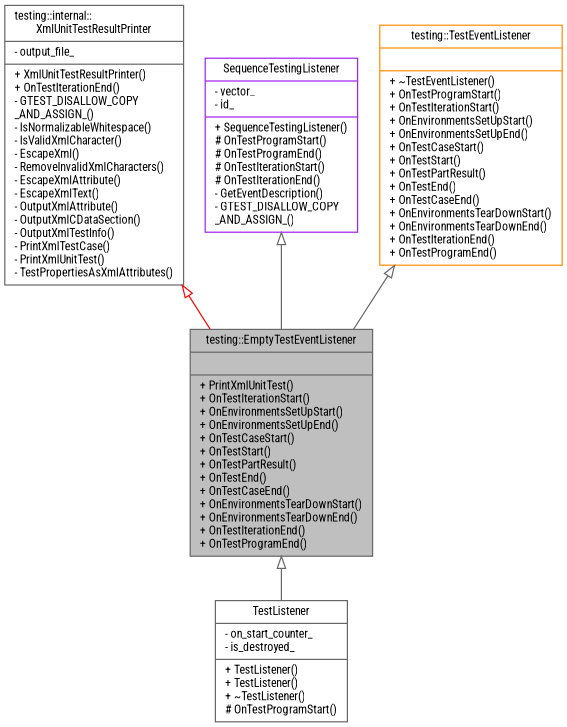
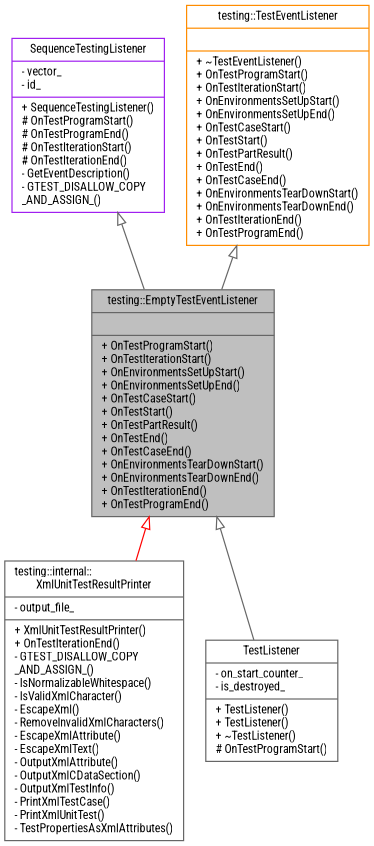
  digraph {
    fontname="Roboto Condensed"
    node [color=gray40 fillcolor=white fontname="Roboto Condensed" fontsize=10 shape=record style=filled]
    edge [arrowtail=onormal color=gray40 dir=back fontname="Roboto Condensed" fontsize=10 labelfontname=Helvetica labelfontsize=10 style=solid]
-   n1 [fillcolor=grey75 fontcolor=black height=0.2 label="{testing::EmptyTestEventListener\n||+ PrintXmlUnitTest()\l+ OnTestIterationStart()\l+ OnEnvironmentsSetUpStart()\l+ OnEnvironmentsSetUpEnd()\l+ OnTestCaseStart()\l+ OnTestStart()\l+ OnTestPartResult()\l+ OnTestEnd()\l+ OnTestCaseEnd()\l+ OnEnvironmentsTearDownStart()\l+ OnEnvironmentsTearDownEnd()\l+ OnTestIterationEnd()\l+ OnTestProgramEnd()\l}" width=0.4]
+   n1 [fillcolor=grey75 fontcolor=black height=0.2 label="{testing::EmptyTestEventListener\n||+ OnTestProgramStart()\l+ OnTestIterationStart()\l+ OnEnvironmentsSetUpStart()\l+ OnEnvironmentsSetUpEnd()\l+ OnTestCaseStart()\l+ OnTestStart()\l+ OnTestPartResult()\l+ OnTestEnd()\l+ OnTestCaseEnd()\l+ OnEnvironmentsTearDownStart()\l+ OnEnvironmentsTearDownEnd()\l+ OnTestIterationEnd()\l+ OnTestProgramEnd()\l}" width=0.4]
    n2 [height=0.2 label="{testing::internal::\lXmlUnitTestResultPrinter\n|- output_file_\l|+ XmlUnitTestResultPrinter()\l+ OnTestIterationEnd()\l- GTEST_DISALLOW_COPY\l_AND_ASSIGN_()\l- IsNormalizableWhitespace()\l- IsValidXmlCharacter()\l- EscapeXml()\l- RemoveInvalidXmlCharacters()\l- EscapeXmlAttribute()\l- EscapeXmlText()\l- OutputXmlAttribute()\l- OutputXmlCDataSection()\l- OutputXmlTestInfo()\l- PrintXmlTestCase()\l- PrintXmlUnitTest()\l- TestPropertiesAsXmlAttributes()\l}" width=0.4]
    n3 [height=0.2 label="{TestListener\n|- on_start_counter_\l- is_destroyed_\l|+ TestListener()\l+ TestListener()\l+ ~TestListener()\l# OnTestProgramStart()\l}" width=0.4]
    n4 [color=purple height=0.2 label="{SequenceTestingListener\n|- vector_\l- id_\l|+ SequenceTestingListener()\l# OnTestProgramStart()\l# OnTestProgramEnd()\l# OnTestIterationStart()\l# OnTestIterationEnd()\l- GetEventDescription()\l- GTEST_DISALLOW_COPY\l_AND_ASSIGN_()\l}" width=0.4]
    n5 [color=darkorange height=0.2 label="{testing::TestEventListener\n||+ ~TestEventListener()\l+ OnTestProgramStart()\l+ OnTestIterationStart()\l+ OnEnvironmentsSetUpStart()\l+ OnEnvironmentsSetUpEnd()\l+ OnTestCaseStart()\l+ OnTestStart()\l+ OnTestPartResult()\l+ OnTestEnd()\l+ OnTestCaseEnd()\l+ OnEnvironmentsTearDownStart()\l+ OnEnvironmentsTearDownEnd()\l+ OnTestIterationEnd()\l+ OnTestProgramEnd()\l}" width=0.4]
-   n2 -> n1 [color=red]
+   n1 -> n2 [color=red]
    n1 -> n3
    n4 -> n1
    n5 -> n1
  }
